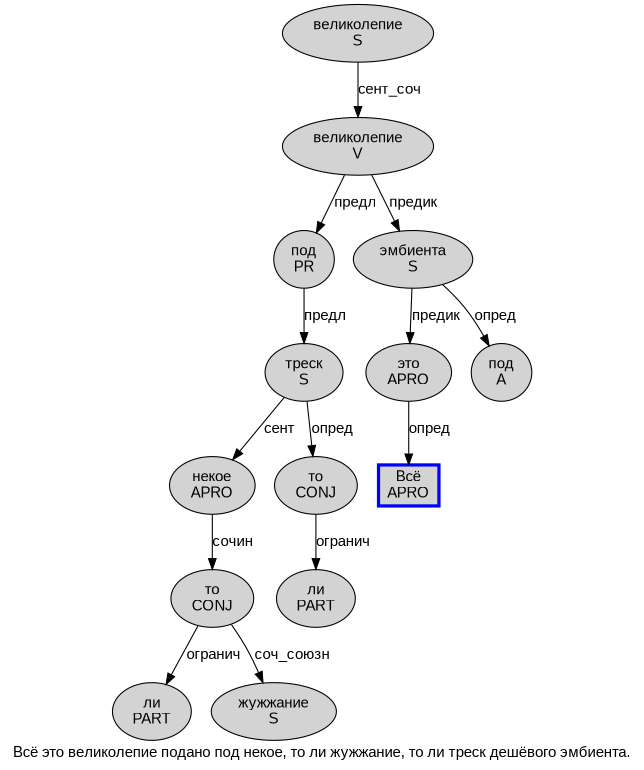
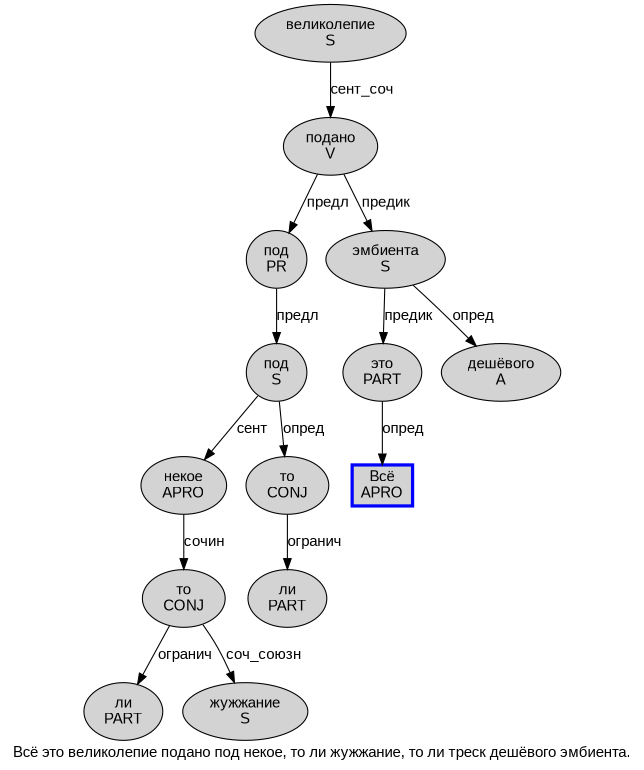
  digraph {
    fontname="Liberation Sans"
    label="Всё это великолепие подано под некое, то ли жужжание, то ли треск дешёвого эмбиента."
    node [fillcolor=lightgray fontname="Liberation Sans" penwidth=1 shape=ellipse style=filled]
    edge [fontname="Liberation Sans"]
    n1 [color=blue label="Всё\nAPRO" penwidth=3 shape=box]
-   n2 [label="это\nAPRO"]
+   n2 [label="это\nPART"]
    n3 [label="великолепие\nS"]
-   n4 [label="великолепие\nV"]
+   n4 [label="подано\nV"]
    n5 [label="под\nPR"]
    n6 [label="эмбиента\nS"]
-   n7 [label="треск\nS"]
-   n8 [label="под\nA"]
+   n7 [label="под\nS"]
+   n8 [label="дешёвого\nA"]
    n9 [label="некое\nAPRO"]
    n10 [label="то\nCONJ"]
    n11 [label="то\nCONJ"]
    n12 [label="ли\nPART"]
    n13 [label="жужжание\nS"]
    n14 [label="ли\nPART"]
    n2 -> n1 [label="опред"]
    n3 -> n4 [label="сент_соч"]
    n4 -> n5 [label="предл"]
    n4 -> n6 [label="предик"]
    n5 -> n7 [label="предл"]
    n6 -> n2 [label="предик"]
    n6 -> n8 [label="опред"]
    n7 -> n9 [label="сент"]
    n7 -> n10 [label="опред"]
    n9 -> n11 [label="сочин"]
    n10 -> n14 [label="огранич"]
    n11 -> n12 [label="огранич"]
    n11 -> n13 [label="соч_союзн"]
  }
